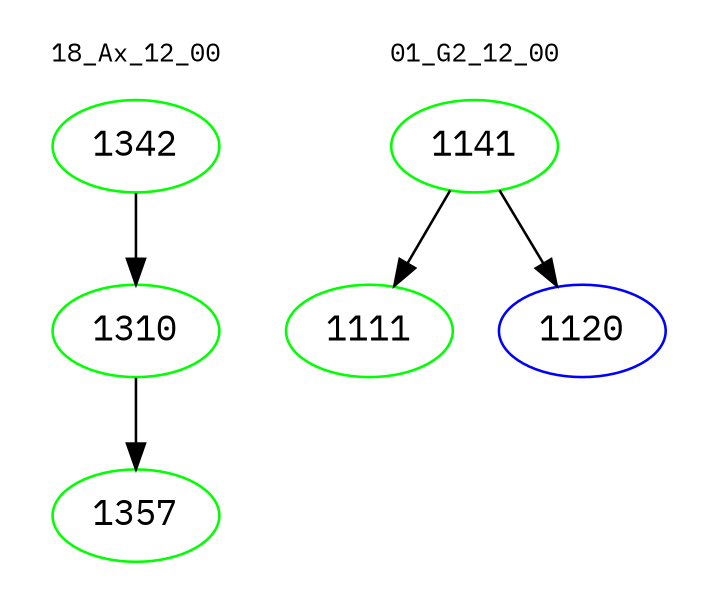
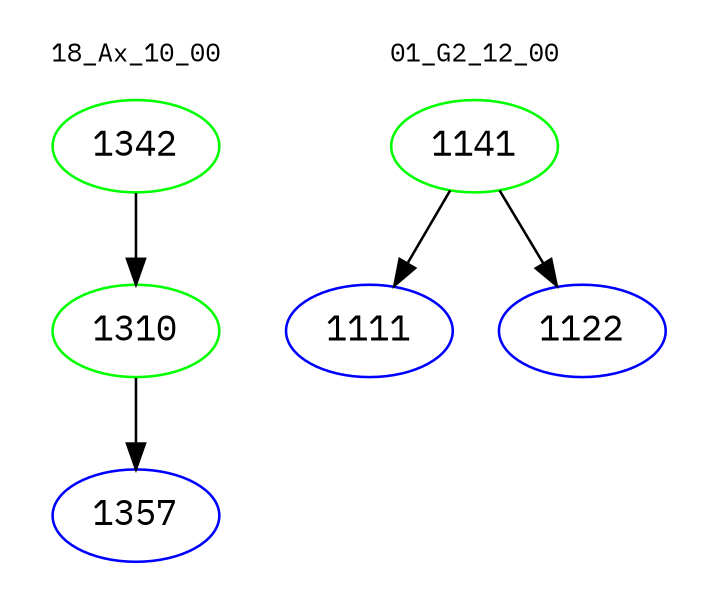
  digraph {
    fontname="IBM Plex Mono"
    node [color=green fontname="IBM Plex Mono"]
    edge [color=black fontname="IBM Plex Mono"]
    n1 [label=1342]
    n2 [label=1310]
-   n3 [label=1357]
+   n3 [color=blue label=1357]
    n4 [label=1141]
-   n5 [label=1111]
-   n6 [color=blue label=1120]
+   n5 [color=blue label=1111]
+   n6 [color=blue label=1122]
    subgraph cluster_1 {
      color=white
      fontsize=10
-     label="18_Ax_12_00"
+     label="18_Ax_10_00"
      n1
      n2
      n3
    }
    subgraph cluster_2 {
      color=white
      fontsize=10
      label="01_G2_12_00"
      n4
      n5
      n6
    }
    n1 -> n2
    n2 -> n3
    n4 -> n5
    n4 -> n6
  }
